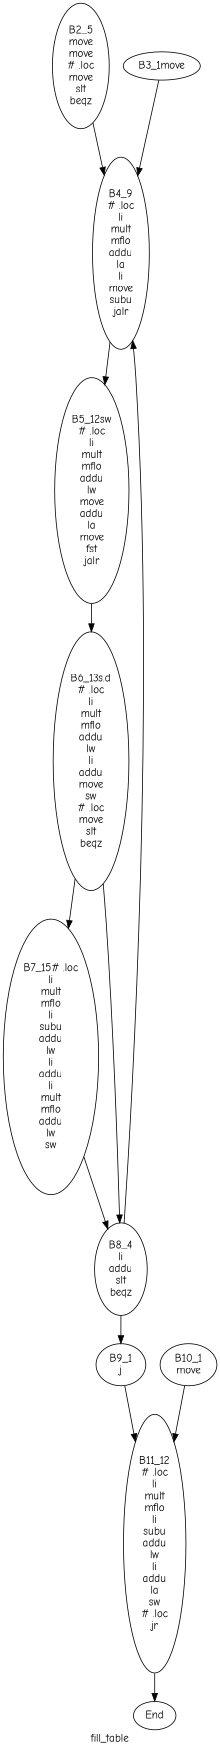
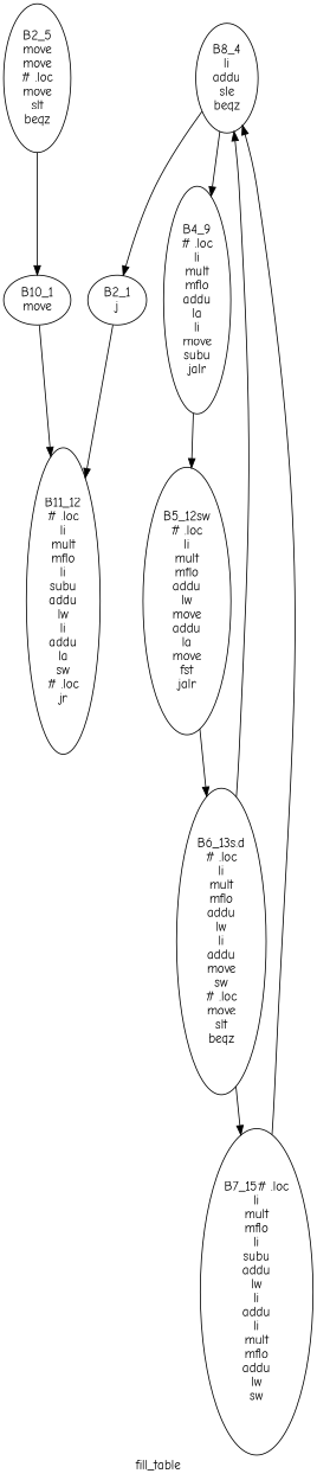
  digraph {
    color=purple
    fontname="Comic Neue"
    label=fill_table
    style=dashed
    node [fontname="Comic Neue"]
    edge [fontname="Comic Neue"]
    n1 [label="B2_5\nmove\nmove\n# .loc\nmove\nslt\nbeqz\n"]
    n2 [label="B10_1\nmove\n"]
-   n3 [label="B3_1move\n"]
    n4 [label="B4_9\n# .loc\nli\nmult\nmflo\naddu\nla\nli\nmove\nsubu\njalr\n"]
    n5 [label="B11_12\n# .loc\nli\nmult\nmflo\nli\nsubu\naddu\nlw\nli\naddu\nla\nsw\n# .loc\njr\n"]
-   n6 [label=End]
    n7 [label="B5_12sw\n# .loc\nli\nmult\nmflo\naddu\nlw\nmove\naddu\nla\nmove\nfst\njalr\n"]
    n8 [label="B6_13s.d\n# .loc\nli\nmult\nmflo\naddu\nlw\nli\naddu\nmove\nsw\n# .loc\nmove\nslt\nbeqz\n"]
    n9 [label="B7_15# .loc\nli\nmult\nmflo\nli\nsubu\naddu\nlw\nli\naddu\nli\nmult\nmflo\naddu\nlw\nsw\n"]
-   n10 [label="B8_4\nli\naddu\nslt\nbeqz\n"]
-   n11 [label="B9_1\nj\n"]
-   n1 -> n4
+   n10 [label="B8_4\nli\naddu\nsle\nbeqz\n"]
+   n11 [label="B2_1\nj\n"]
+   n1 -> n2
    n2 -> n5
-   n3 -> n4
    n4 -> n7
-   n5 -> n6
    n7 -> n8
    n8 -> n9
    n8 -> n10
    n9 -> n10
    n10 -> n4
    n10 -> n11
    n11 -> n5
  }
